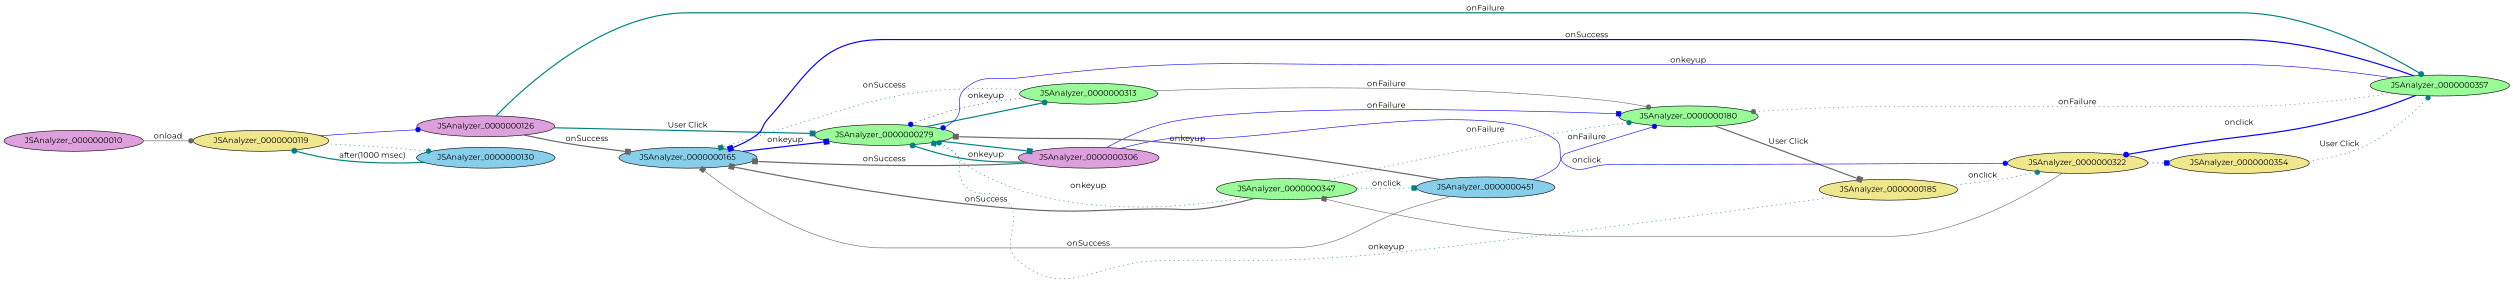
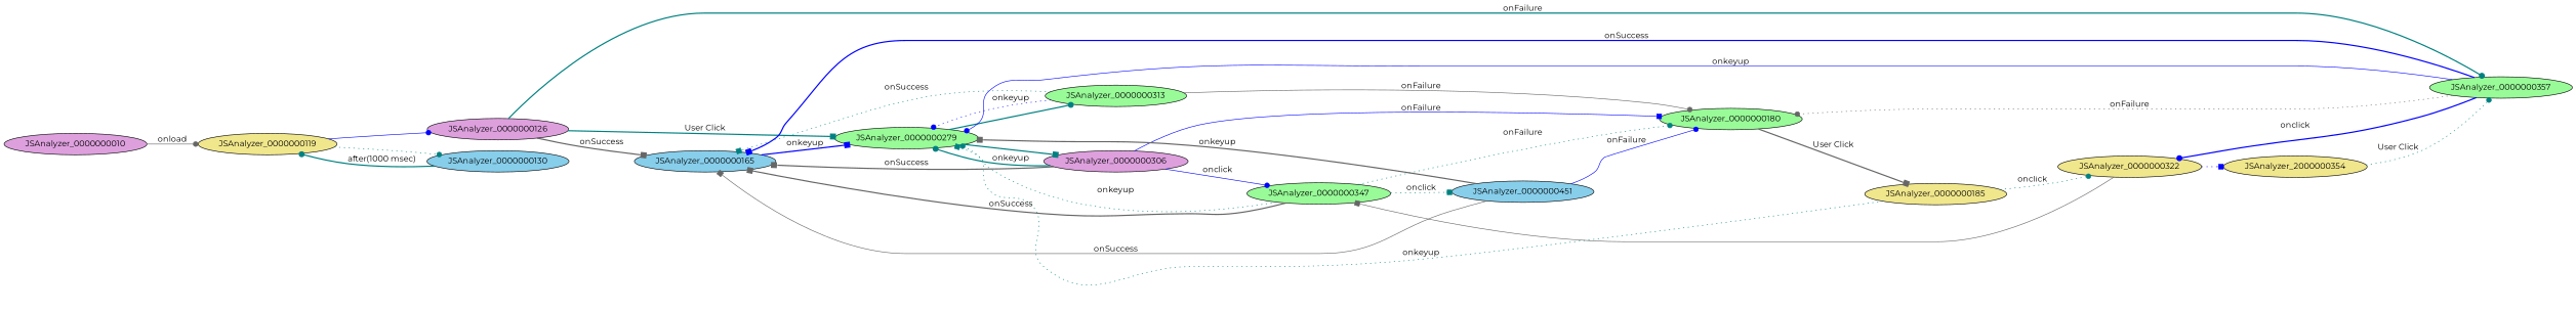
  digraph {
    fontname=Montserrat
    rankdir=LR
    node [fillcolor=palegreen fontname=Montserrat style=filled]
    edge [arrowhead=dot color=teal fontname=Montserrat style=bold]
    JSAnalyzer_0000000119 [fillcolor=khaki]
    JSAnalyzer_0000000010 [fillcolor=plum]
    JSAnalyzer_0000000126 [fillcolor=plum]
    JSAnalyzer_0000000130 [fillcolor=skyblue]
    JSAnalyzer_0000000165 [fillcolor=skyblue]
    JSAnalyzer_0000000279
    JSAnalyzer_0000000357
    JSAnalyzer_0000000180
    JSAnalyzer_0000000185 [fillcolor=khaki]
    JSAnalyzer_0000000306 [fillcolor=plum]
    JSAnalyzer_0000000313
    JSAnalyzer_0000000322 [fillcolor=khaki]
    JSAnalyzer_0000000347
-   JSAnalyzer_0000000354 [fillcolor=khaki]
+   JSAnalyzer_0000000354 [fillcolor=khaki label=JSAnalyzer_2000000354]
    JSAnalyzer_0000000451 [fillcolor=skyblue]
    JSAnalyzer_0000000119 -> JSAnalyzer_0000000126 [color=blue style=solid]
    JSAnalyzer_0000000119 -> JSAnalyzer_0000000130 [style=dotted]
    JSAnalyzer_0000000010 -> JSAnalyzer_0000000119 [color=gray40 label=onload style=solid]
    JSAnalyzer_0000000126 -> JSAnalyzer_0000000165 [arrowhead=box color=gray40 label=onSuccess]
    JSAnalyzer_0000000126 -> JSAnalyzer_0000000279 [arrowhead=box label="User Click"]
    JSAnalyzer_0000000126 -> JSAnalyzer_0000000357 [label=onFailure]
    JSAnalyzer_0000000130 -> JSAnalyzer_0000000119 [label="after(1000 msec)"]
    JSAnalyzer_0000000165 -> JSAnalyzer_0000000279 [arrowhead=box color=blue label=onkeyup]
    JSAnalyzer_0000000279 -> JSAnalyzer_0000000306 [arrowhead=box]
    JSAnalyzer_0000000279 -> JSAnalyzer_0000000313
    JSAnalyzer_0000000357 -> JSAnalyzer_0000000165 [arrowhead=box color=blue label=onSuccess]
    JSAnalyzer_0000000357 -> JSAnalyzer_0000000279 [color=blue label=onkeyup style=solid]
    JSAnalyzer_0000000357 -> JSAnalyzer_0000000180 [color=gray40 label=onFailure style=dotted]
    JSAnalyzer_0000000357 -> JSAnalyzer_0000000322 [color=blue label=onclick]
    JSAnalyzer_0000000180 -> JSAnalyzer_0000000185 [arrowhead=box color=gray40 label="User Click"]
    JSAnalyzer_0000000185 -> JSAnalyzer_0000000279 [label=onkeyup style=dotted]
    JSAnalyzer_0000000185 -> JSAnalyzer_0000000322 [label=onclick style=dotted]
    JSAnalyzer_0000000306 -> JSAnalyzer_0000000165 [arrowhead=box color=gray40 label=onSuccess]
    JSAnalyzer_0000000306 -> JSAnalyzer_0000000279 [label=onkeyup]
    JSAnalyzer_0000000306 -> JSAnalyzer_0000000180 [arrowhead=box color=blue label=onFailure style=solid]
-   JSAnalyzer_0000000306 -> JSAnalyzer_0000000322 [color=blue label=onclick style=solid]
+   JSAnalyzer_0000000306 -> JSAnalyzer_0000000347 [color=blue label=onclick style=solid]
    JSAnalyzer_0000000313 -> JSAnalyzer_0000000165 [arrowhead=box label=onSuccess style=dotted]
    JSAnalyzer_0000000313 -> JSAnalyzer_0000000279 [color=blue label=onkeyup style=dotted]
    JSAnalyzer_0000000313 -> JSAnalyzer_0000000180 [color=gray40 label=onFailure style=solid]
    JSAnalyzer_0000000322 -> JSAnalyzer_0000000347 [arrowhead=box color=gray40 style=solid]
    JSAnalyzer_0000000322 -> JSAnalyzer_0000000354 [arrowhead=box color=blue style=dotted]
    JSAnalyzer_0000000347 -> JSAnalyzer_0000000165 [arrowhead=box color=gray40 label=onSuccess]
    JSAnalyzer_0000000347 -> JSAnalyzer_0000000279 [arrowhead=box label=onkeyup style=dotted]
    JSAnalyzer_0000000347 -> JSAnalyzer_0000000180 [label=onFailure style=dotted]
    JSAnalyzer_0000000347 -> JSAnalyzer_0000000451 [arrowhead=box label=onclick style=dotted]
    JSAnalyzer_0000000354 -> JSAnalyzer_0000000357 [label="User Click" style=dotted]
    JSAnalyzer_0000000451 -> JSAnalyzer_0000000165 [arrowhead=box color=gray40 label=onSuccess style=solid]
    JSAnalyzer_0000000451 -> JSAnalyzer_0000000279 [arrowhead=box color=gray40 label=onkeyup]
    JSAnalyzer_0000000451 -> JSAnalyzer_0000000180 [color=blue label=onFailure style=solid]
  }
